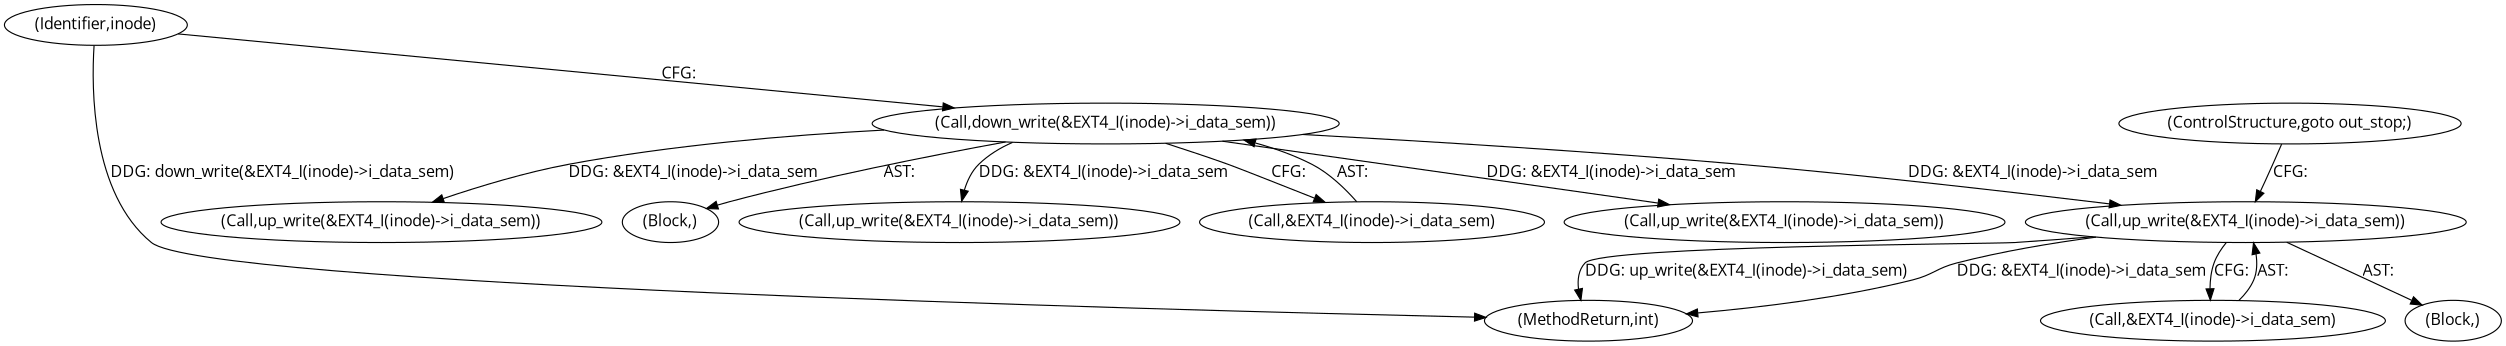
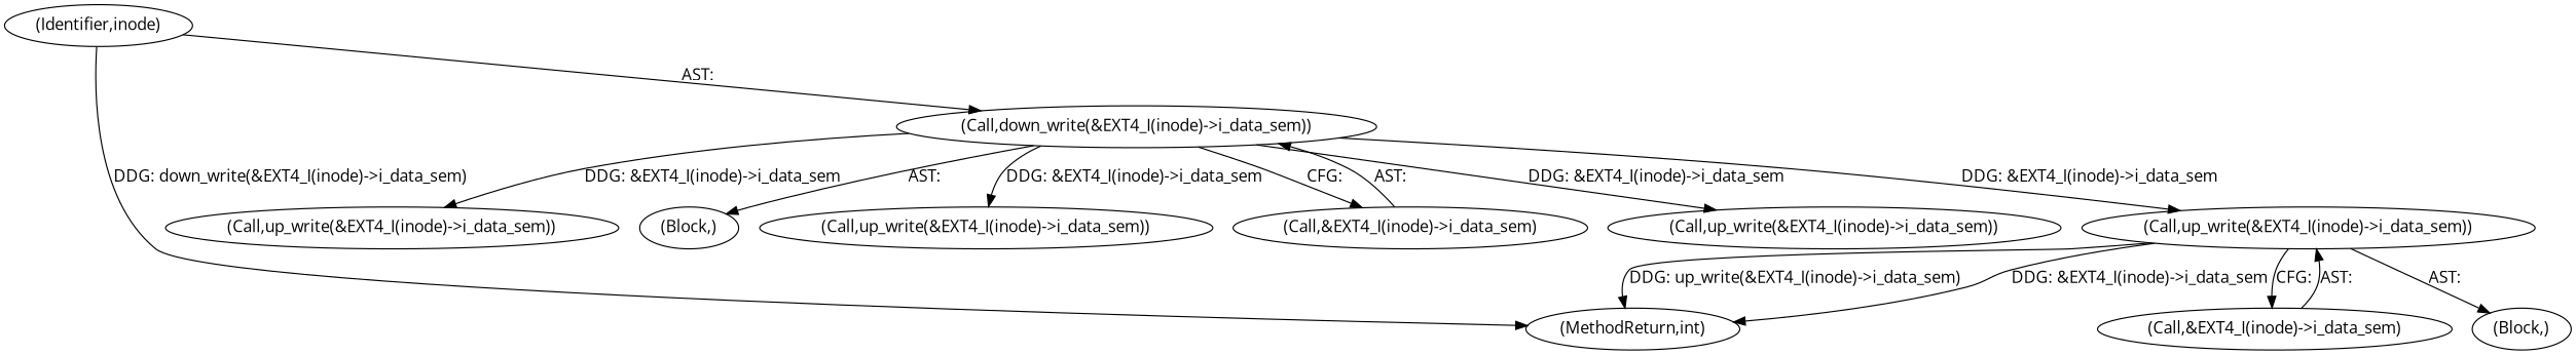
  digraph {
    fontname="Open Sans"
    node [fontname="Open Sans"]
    edge [fontname="Open Sans"]
    n1 [label="(Call,up_write(&EXT4_I(inode)->i_data_sem))"]
    n2 [label="(MethodReturn,int)"]
    n3 [label="(Call,&EXT4_I(inode)->i_data_sem)"]
    n4 [label="(Block,)"]
    n5 [label="(Call,down_write(&EXT4_I(inode)->i_data_sem))"]
    n6 [label="(Call,up_write(&EXT4_I(inode)->i_data_sem))"]
    n7 [label="(Call,up_write(&EXT4_I(inode)->i_data_sem))"]
    n8 [label="(Block,)"]
    n9 [label="(Call,up_write(&EXT4_I(inode)->i_data_sem))"]
    n10 [label="(Call,&EXT4_I(inode)->i_data_sem)"]
    n11 [label="(Identifier,inode)"]
-   n12 [label="(ControlStructure,goto out_stop;)"]
    n1 -> n2 [label="DDG: &EXT4_I(inode)->i_data_sem"]
    n1 -> n2 [label="DDG: up_write(&EXT4_I(inode)->i_data_sem)"]
    n1 -> n3 [label="CFG: "]
    n1 -> n4 [label="AST: "]
    n3 -> n1 [label="AST: "]
    n5 -> n1 [label="DDG: &EXT4_I(inode)->i_data_sem"]
    n5 -> n6 [label="DDG: &EXT4_I(inode)->i_data_sem"]
    n5 -> n7 [label="DDG: &EXT4_I(inode)->i_data_sem"]
    n5 -> n8 [label="AST: "]
    n5 -> n9 [label="DDG: &EXT4_I(inode)->i_data_sem"]
    n5 -> n10 [label="CFG: "]
    n10 -> n5 [label="AST: "]
    n11 -> n2 [label="DDG: down_write(&EXT4_I(inode)->i_data_sem)"]
-   n11 -> n5 [label="CFG: "]
-   n12 -> n1 [label="CFG: "]
+   n11 -> n5 [label="AST: "]
  }
